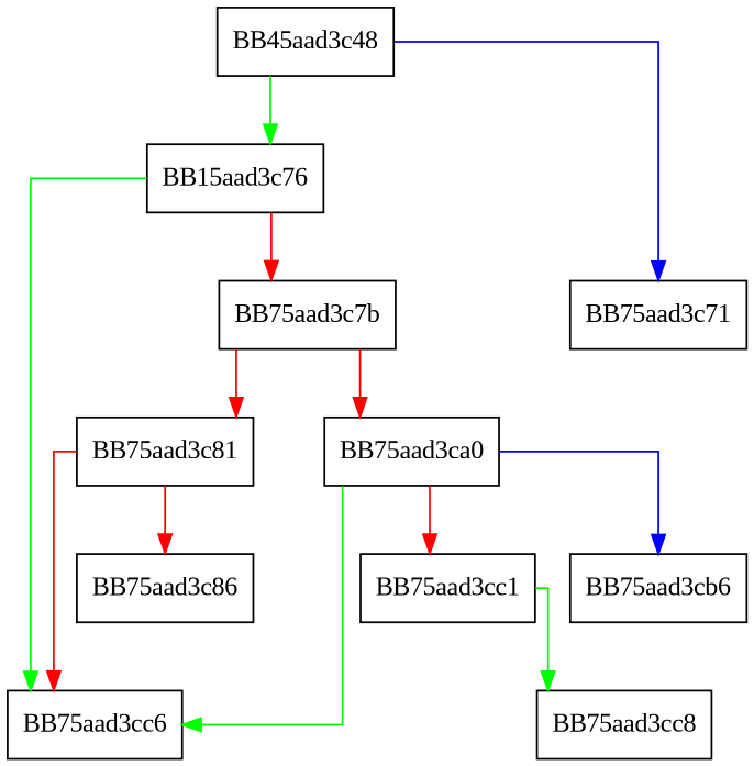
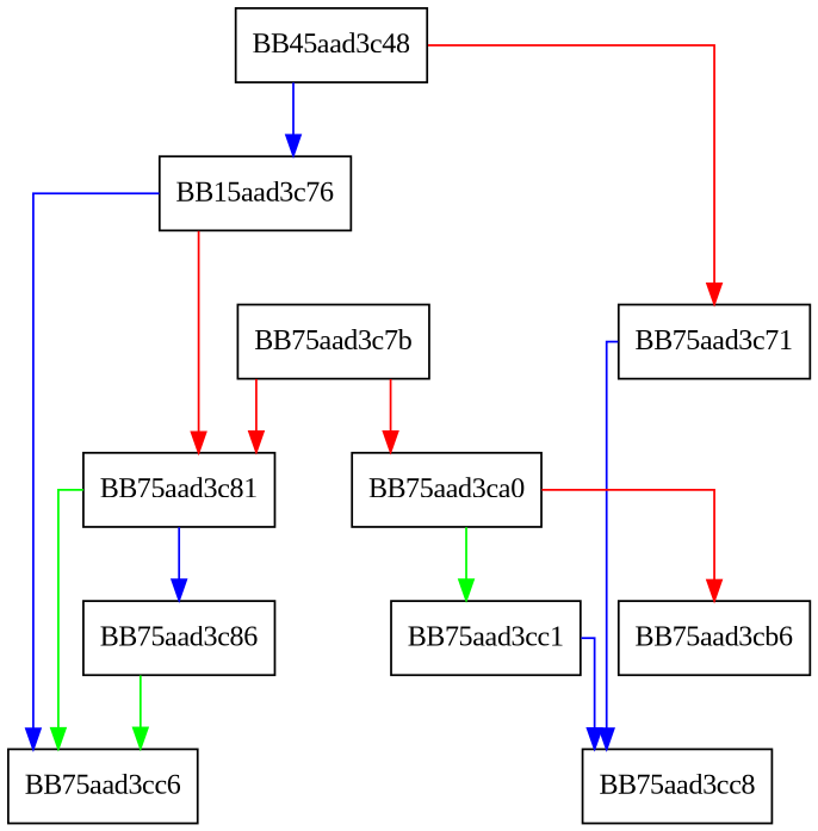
  digraph {
    fontname="Liberation Serif"
    splines=ortho
    node [fontname="Liberation Serif" shape=box]
    edge [color=red fontname="Liberation Serif"]
    n1 [label=BB45aad3c48]
    n2 [label=BB15aad3c76]
    BB75aad3c71
    BB75aad3cc6
    BB75aad3c7b
    BB75aad3cc8
    BB75aad3c81
    BB75aad3ca0
    BB75aad3c86
    BB75aad3cc1
    BB75aad3cb6
-   n1 -> n2 [color=green]
-   n1 -> BB75aad3c71 [color=blue]
-   n2 -> BB75aad3cc6 [color=green]
-   n2 -> BB75aad3c7b
+   n1 -> n2 [color=blue]
+   n1 -> BB75aad3c71
+   n2 -> BB75aad3cc6 [color=blue]
+   n2 -> BB75aad3c81
+   BB75aad3c71 -> BB75aad3cc8 [color=blue]
    BB75aad3c7b -> BB75aad3c81
    BB75aad3c7b -> BB75aad3ca0
-   BB75aad3c81 -> BB75aad3cc6
-   BB75aad3c81 -> BB75aad3c86
-   BB75aad3ca0 -> BB75aad3cc1
-   BB75aad3ca0 -> BB75aad3cb6 [color=blue]
-   BB75aad3ca0 -> BB75aad3cc6 [color=green]
-   BB75aad3cc1 -> BB75aad3cc8 [color=green]
+   BB75aad3c81 -> BB75aad3cc6 [color=green]
+   BB75aad3c81 -> BB75aad3c86 [color=blue]
+   BB75aad3ca0 -> BB75aad3cc1 [color=green]
+   BB75aad3ca0 -> BB75aad3cb6
+   BB75aad3c86 -> BB75aad3cc6 [color=green]
+   BB75aad3cc1 -> BB75aad3cc8 [color=blue]
  }
